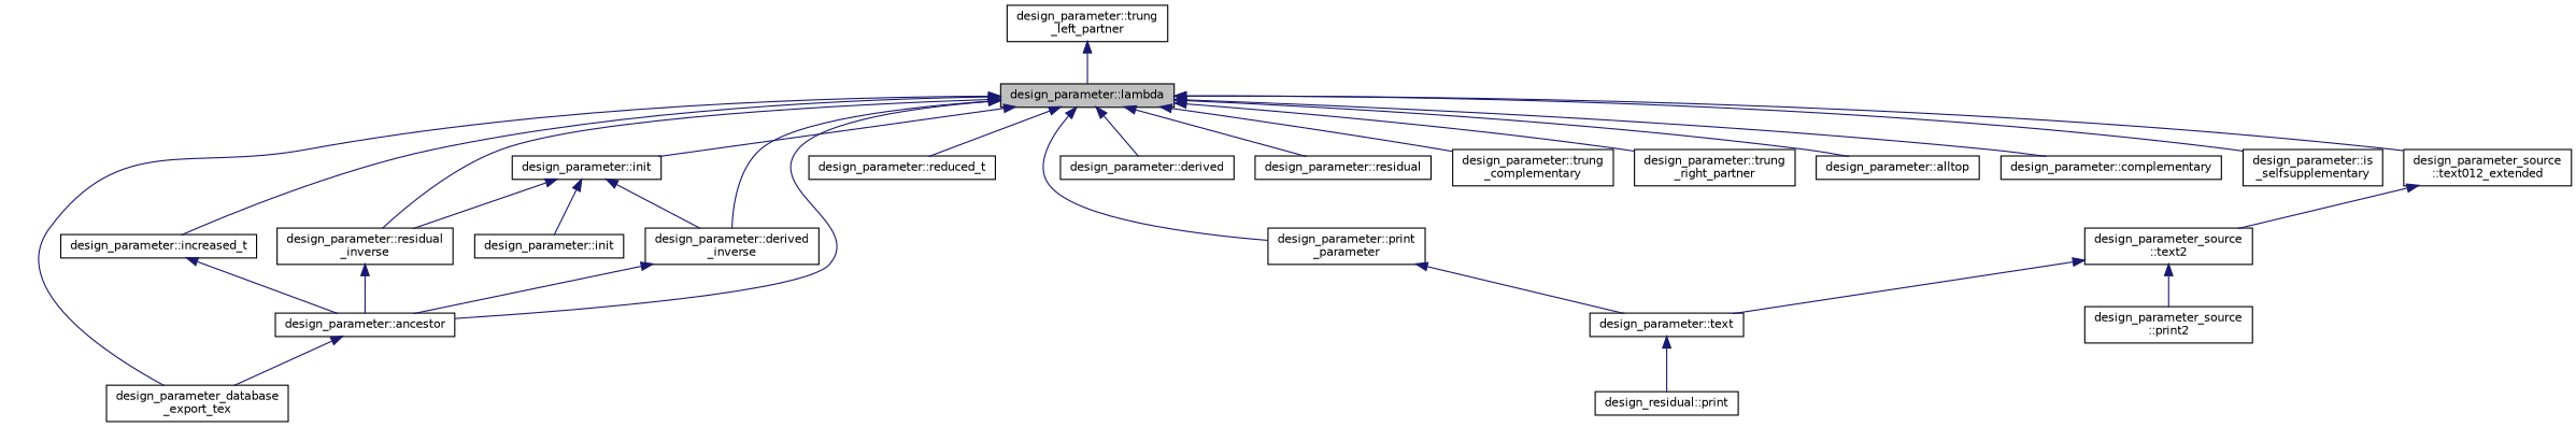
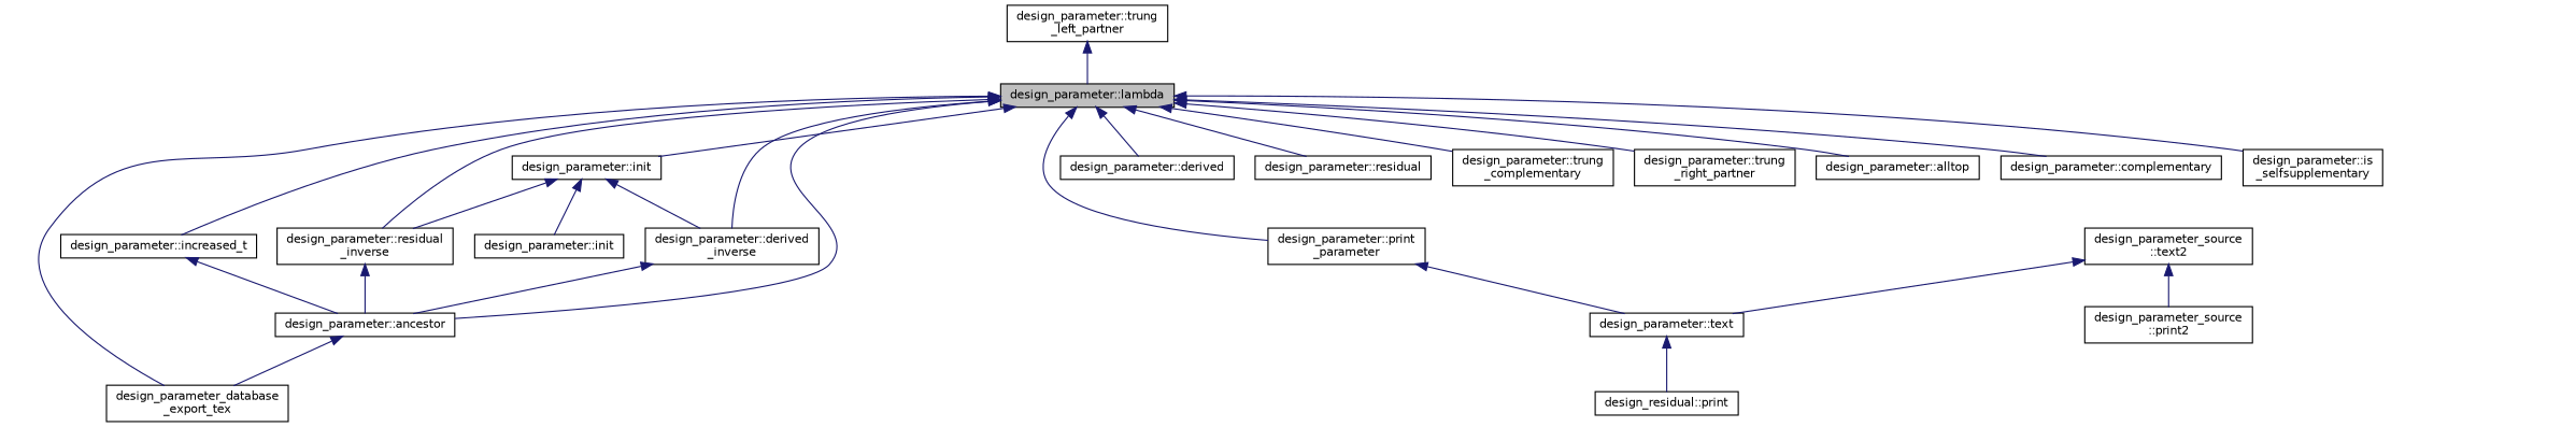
  digraph {
    rankdir=TB
    node [color=black fillcolor=white fontname=Helvetica fontsize=10 shape=record style=filled]
    edge [color=midnightblue dir=back fontname=Helvetica fontsize=10 labelfontname=Helvetica labelfontsize=10 style=solid]
    n1 [fillcolor=grey75 fontcolor=black height=0.2 label="design_parameter::lambda" width=0.4]
    n2 [height=0.2 label="design_parameter_database\l_export_tex" width=0.4]
    n3 [height=0.2 label="design_parameter::init" width=0.4]
    n4 [height=0.2 label="design_parameter::derived\l_inverse" width=0.4]
    n5 [height=0.2 label="design_parameter::ancestor" width=0.4]
    n6 [height=0.2 label="design_parameter::residual\l_inverse" width=0.4]
    n7 [height=0.2 label="design_parameter::print\l_parameter" width=0.4]
-   n8 [height=0.2 label="design_parameter::reduced_t" width=0.4]
    n9 [height=0.2 label="design_parameter::increased_t" width=0.4]
    n10 [height=0.2 label="design_parameter::derived" width=0.4]
    n11 [height=0.2 label="design_parameter::residual" width=0.4]
    n12 [height=0.2 label="design_parameter::trung\l_complementary" width=0.4]
    n13 [height=0.2 label="design_parameter::trung\l_right_partner" width=0.4]
    n14 [height=0.2 label="design_parameter::alltop" width=0.4]
    n15 [height=0.2 label="design_parameter::complementary" width=0.4]
    n16 [height=0.2 label="design_parameter::is\l_selfsupplementary" width=0.4]
-   n17 [height=0.2 label="design_parameter_source\l::text012_extended" width=0.4]
    n18 [height=0.2 label="design_parameter::init" width=0.4]
    n19 [height=0.2 label="design_parameter::text" width=0.4]
    n20 [height=0.2 label="design_parameter::trung\l_left_partner" width=0.4]
    n21 [height=0.2 label="design_parameter_source\l::text2" width=0.4]
    n22 [height=0.2 label="design_residual::print" width=0.4]
    n23 [height=0.2 label="design_parameter_source\l::print2" width=0.4]
    n1 -> n2
    n1 -> n3
    n1 -> n4
    n1 -> n5
    n1 -> n6
    n1 -> n7
-   n1 -> n8
    n1 -> n9
    n1 -> n10
    n1 -> n11
    n1 -> n12
    n1 -> n13
    n1 -> n14
    n1 -> n15
    n1 -> n16
-   n1 -> n17
    n3 -> n4
    n3 -> n6
    n3 -> n18
    n4 -> n5
    n5 -> n2
    n6 -> n5
    n7 -> n19
    n9 -> n5
-   n17 -> n21
    n19 -> n22
    n20 -> n1
    n21 -> n19
    n21 -> n23
  }
